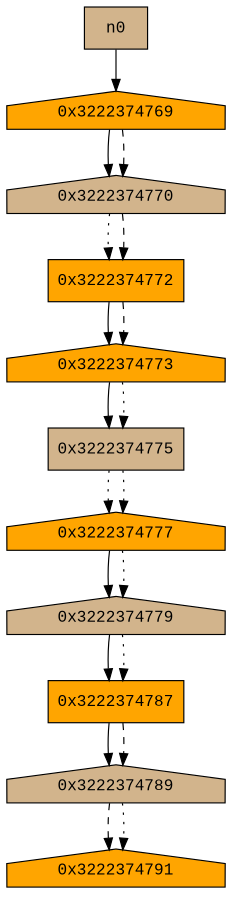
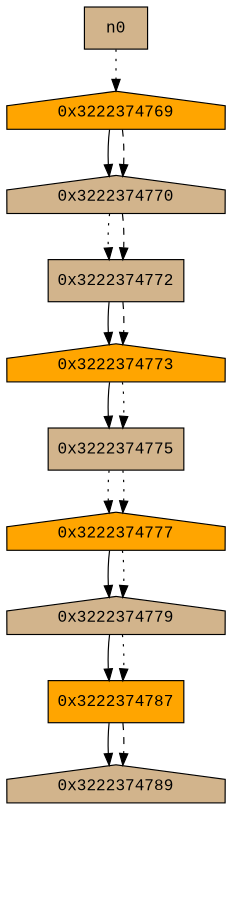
  digraph {
    fontname="Liberation Mono"
    node [fillcolor=orange fontname="Liberation Mono" shape=house style=filled]
    edge [fontname="Liberation Mono" style=solid]
    n1 [label="0x3222374769"]
    n2 [fillcolor=tan label="0x3222374770"]
-   n3 [label="0x3222374772" shape=box]
+   n3 [fillcolor=tan label="0x3222374772" shape=box]
    n4 [label="0x3222374773"]
    n5 [fillcolor=tan label="0x3222374775" shape=box]
    n6 [label="0x3222374777"]
    n7 [fillcolor=tan label="0x3222374779"]
    n8 [label="0x3222374787" shape=box]
    n9 [fillcolor=tan label="0x3222374789"]
-   n10 [label="0x3222374791"]
    n0 [fillcolor=tan shape=box]
    n1 -> n2
    n1 -> n2 [style=dashed]
    n2 -> n3 [style=dotted]
    n2 -> n3 [style=dashed]
    n3 -> n4
    n3 -> n4 [style=dashed]
    n4 -> n5
    n4 -> n5 [style=dotted]
    n5 -> n6 [style=dotted]
    n5 -> n6 [style=dotted]
    n6 -> n7
    n6 -> n7 [style=dotted]
    n7 -> n8
    n7 -> n8 [style=dotted]
    n8 -> n9
    n8 -> n9 [style=dashed]
-   n9 -> n10 [style=dashed]
-   n9 -> n10 [style=dotted]
-   n0 -> n1
+   n0 -> n1 [style=dotted]
  }
